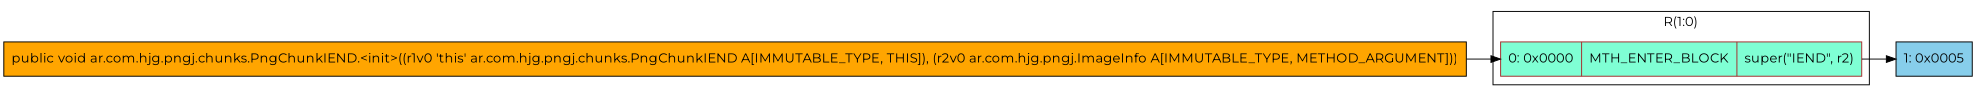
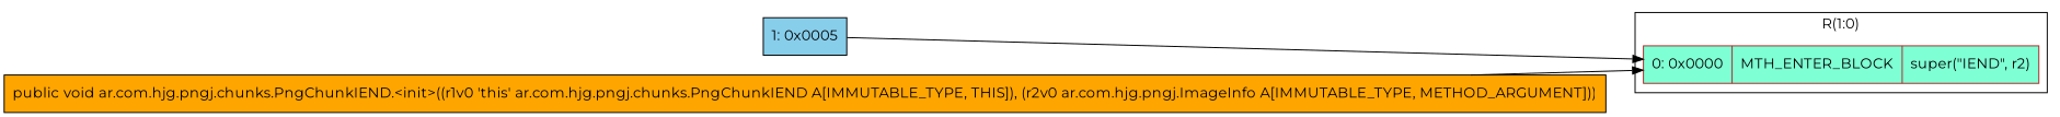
  digraph {
    rankdir=LR
    fontname=Montserrat
    node [color=black shape=record style=filled fontname=Montserrat]
    edge [fontname=Montserrat]
    n1 [color=brown label="{0\:\ 0x0000|MTH_ENTER_BLOCK\l|super(\"IEND\", r2)\l}" fillcolor=aquamarine]
    n2 [label="{1\:\ 0x0005}" fillcolor=skyblue]
    n3 [label="{public void ar.com.hjg.pngj.chunks.PngChunkIEND.\<init\>((r1v0 'this' ar.com.hjg.pngj.chunks.PngChunkIEND A[IMMUTABLE_TYPE, THIS]), (r2v0 ar.com.hjg.pngj.ImageInfo A[IMMUTABLE_TYPE, METHOD_ARGUMENT])) }" fillcolor=orange]
    subgraph cluster_1 {
      label="R(1:0)"
      n1
    }
-   n1 -> n2
+   n2 -> n1
    n3 -> n1
  }
